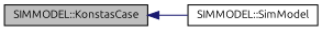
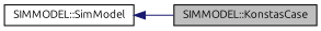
  digraph {
    rankdir=LR
    fontname=Ubuntu
    node [color=black fontname=Ubuntu fontsize=10 shape=record style=filled]
    n1 [fillcolor=grey75 fontcolor=black height=0.2 label="SIMMODEL::KonstasCase" width=0.4]
    n2 [fillcolor=white height=0.2 label="SIMMODEL::SimModel" width=0.4]
-   n1 -> n2 [color=midnightblue dir=back fontname=Ubuntu fontsize=10 labelfontname=Helvetica labelfontsize=10 style=solid]
+   n2 -> n1 [color=midnightblue dir=back fontname=Ubuntu fontsize=10 labelfontname=Helvetica labelfontsize=10 style=solid]
  }
